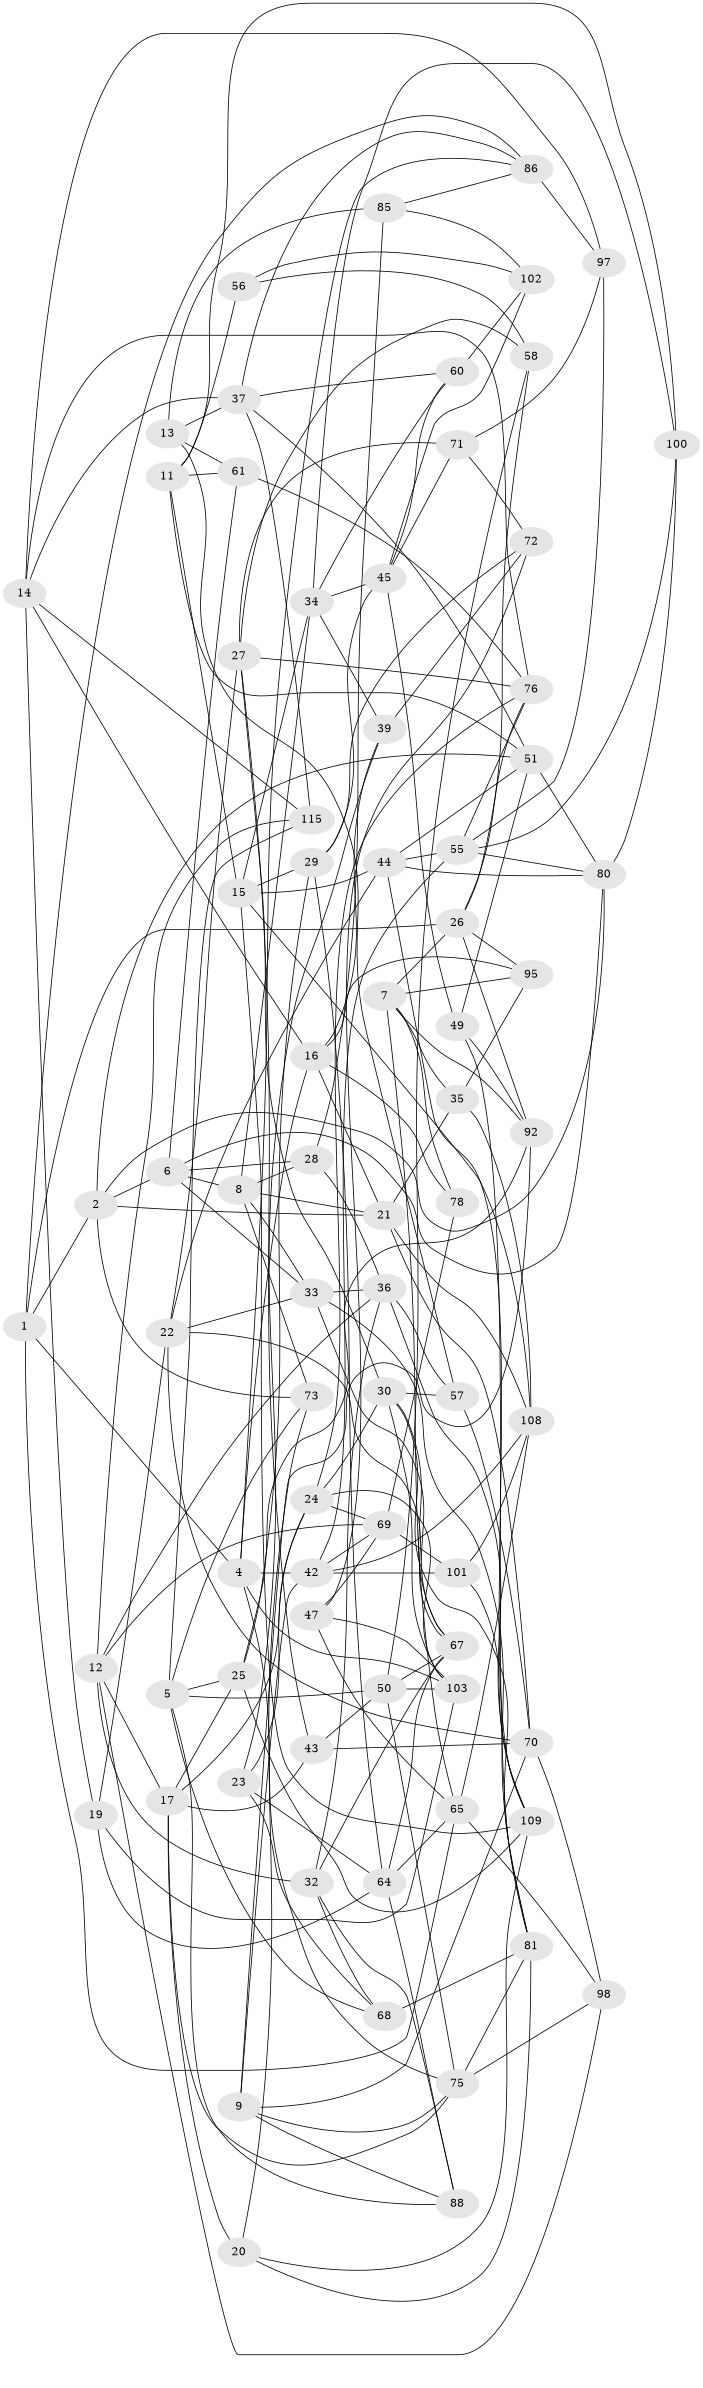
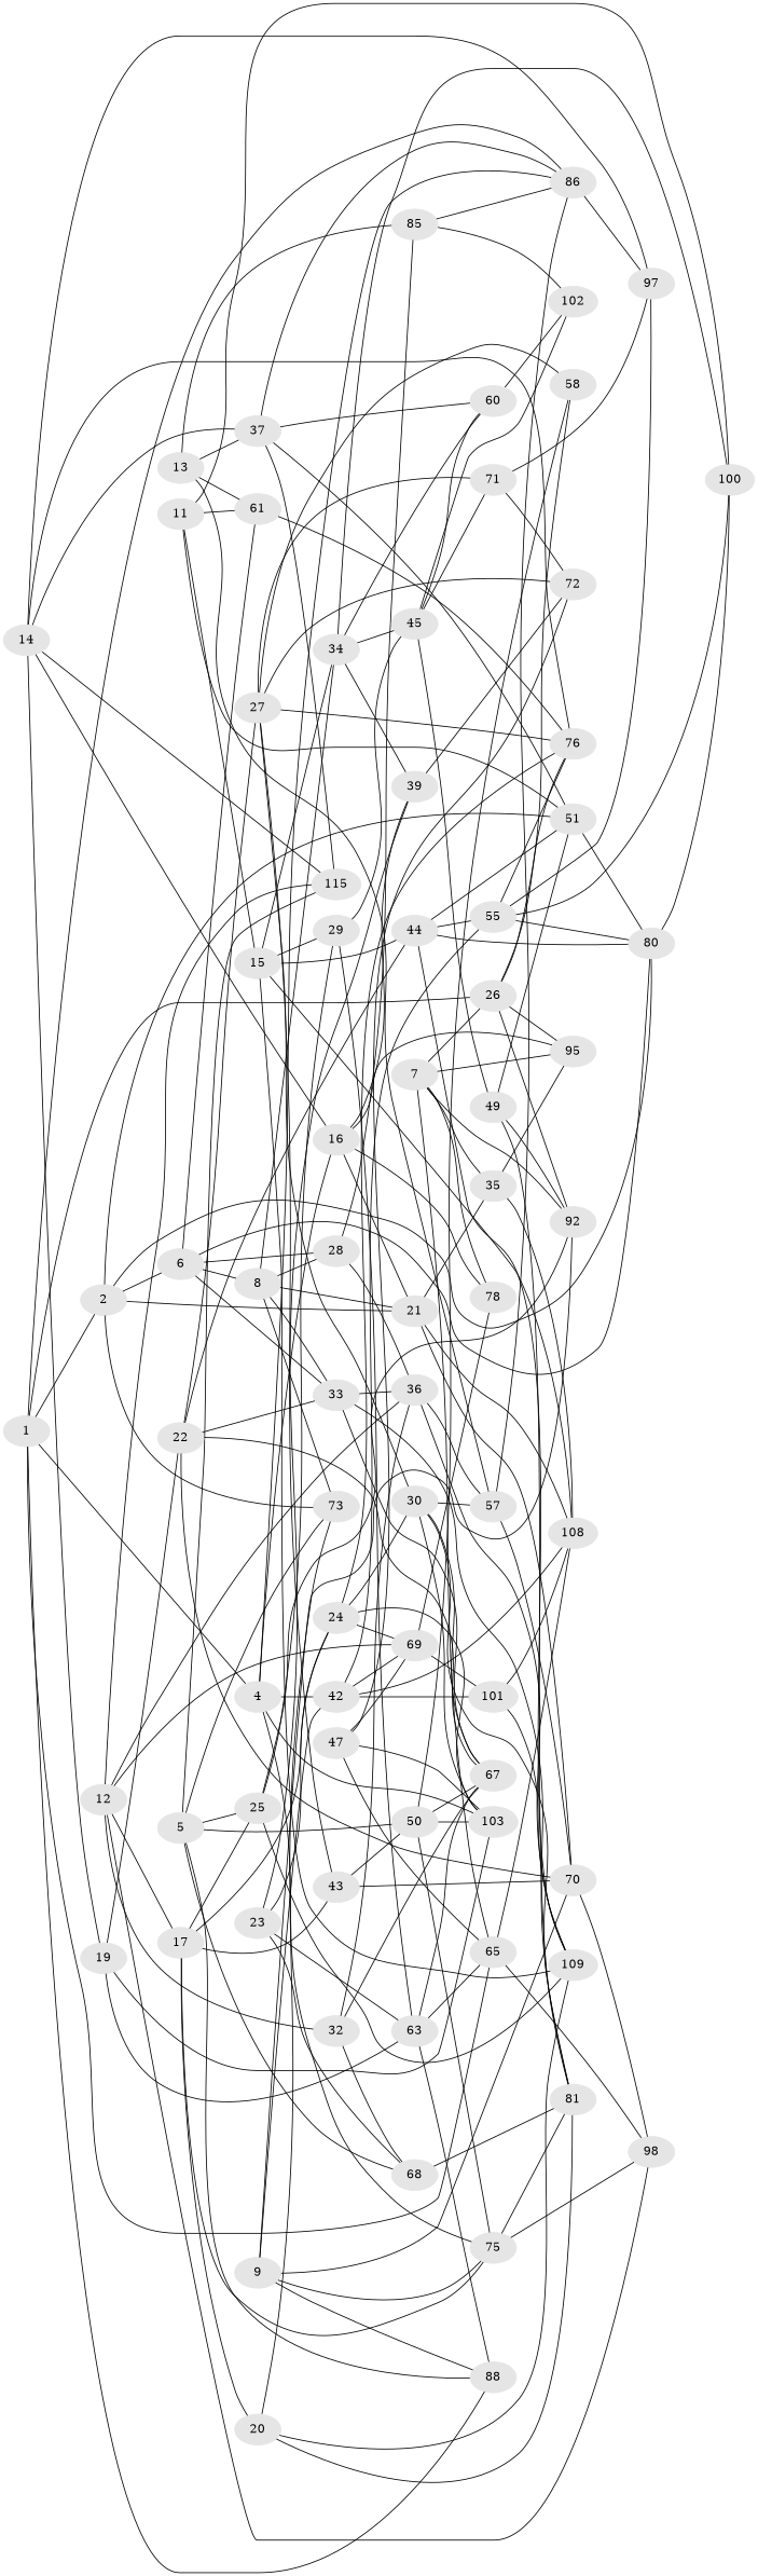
  graph {
    rankdir=LR
    node [color=gray90 style=filled]
    1 [super="+3"]
    2 [super="+38"]
    4 [super="+54"]
    26 [super="+74"]
    65 [super="+110"]
    86 [super="+99"]
    88
    6 [super="+46"]
    21 [super="+53"]
    51 [super="+60"]
    73
    80 [super="+90"]
    16 [super="+18"]
    42 [super="+114"]
    75 [super="+79"]
    103 [super="+113"]
    92 [super="+120"]
    95
    76 [super="+123"]
    58
    98
    108 [super="+111"]
    97
    8 [super="+31"]
    28
    33 [super="+119"]
    61
    35
    70 [super="+116"]
    100
    78
    39
    n33 [label=69 super="+82"]
    55 [super="+104"]
    101
    81 [super="+91"]
    5 [super="+41"]
    25 [super="+77"]
    50 [super="+122"]
    68
    115
    29 [super="+118"]
    109 [super="+112"]
    67 [super="+84"]
    34 [super="+40"]
    36 [super="+121"]
    85
    7 [super="+52"]
    45 [super="+105"]
    n50 [label=60]
    9 [super="+10"]
    11 [super="+66"]
    15 [super="+106"]
-   56
    44 [super="+93"]
    102
    12 [super="+107"]
    17 [super="+63"]
    32
    20
    24 [super="+87"]
    43
    57 [super="+89"]
    37 [super="+96"]
    13
    14 [super="+48"]
    19
    22 [super="+69"]
-   64 [super="+83"]
+   64 [super="+83" label=63]
    72
    30 [super="+94"]
    27 [super="+117"]
    71
    23
    49
    47
    1 -- 2
    1 -- 4
    1 -- 26
    1 -- 65
    1 -- 86
-   32 -- 88
+   1 -- 88
    2 -- 6
    2 -- 21
    2 -- 51
    2 -- 73
    2 -- 80
    4 -- 86
    4 -- 16
    4 -- 42
    4 -- 75
    4 -- 103
    26 -- 92
    26 -- 95
    26 -- 76
    26 -- 58
    65 -- 98
    65 -- 108
    86 -- 97
    6 -- 80
    6 -- 8
    6 -- 28
    6 -- 33
    6 -- 61
    21 -- 108
    21 -- 35
    21 -- 70
    51 -- 80
    80 -- 100
    16 -- 21
    16 -- 95
    16 -- 78
    16 -- 39
    42 -- 108
    42 -- n33
    42 -- 55
    42 -- 101
    75 -- 98
    75 -- 81
    8 -- 21
    8 -- 73
    8 -- 28
    8 -- 33
    8 -- 34
    28 -- 36
    28 -- 85
    33 -- 81
    33 -- 67
    33 -- 36
    61 -- 76
    35 -- 95
    35 -- 108
    70 -- 98
    39 -- 72
    n33 -- 78
    n33 -- 101
    55 -- 80
    55 -- 76
    55 -- 97
    55 -- 100
    101 -- 108
    101 -- 109
    5 -- 88
    5 -- 73
    5 -- 25
    5 -- 50
    5 -- 68
    5 -- 115
    25 -- 92
    25 -- 29 [weight=2]
    25 -- 109
    50 -- 75
    50 -- 103
    50 -- 58
    50 -- 67
    68 -- 81
    29 -- 45
    29 -- 64
-   29 -- 72
+   27 -- 72
    34 -- 100
    34 -- 39
    34 -- 45
    34 -- n50
    36 -- 109
    36 -- 57
    85 -- 86
    85 -- 102
    7 -- 26
    7 -- 65
    7 -- 92
    7 -- 95
    7 -- 35
    7 -- 78
    45 -- n50
    45 -- 102
    45 -- 71
    45 -- 49
    n50 -- 102
    9 -- 88
    9 -- 42
    9 -- 75
    9 -- 92 [weight=2]
    9 -- 70
    11 -- 51
    11 -- 61
    11 -- 100
    11 -- 15
-   11 -- 56 [weight=2]
    15 -- 108
    15 -- 29
    15 -- 109
    15 -- 34
    15 -- 44
-   56 -- 58
-   56 -- 102
    44 -- 51
    44 -- 80
    44 -- 55
    44 -- 109
    12 -- 98
    12 -- n33
    12 -- 115
    12 -- 36
    12 -- 17
    12 -- 32
    17 -- 75
    17 -- 25
    17 -- 20
    17 -- 24
    17 -- 43
    32 -- 68
    32 -- 67
    32 -- 36
    20 -- 73
    20 -- 81
    20 -- 109
    24 -- 103
    24 -- 76
    24 -- n33
    24 -- 30
    43 -- 70
    43 -- 50
+   57 -- 86
    57 -- 70
    37 -- 86
    37 -- 51
    37 -- 115
    37 -- n50
    13 -- 61
    13 -- 85
    13 -- 57
    13 -- 37
    14 -- 16
    14 -- 76
    14 -- 97
    14 -- 115
    14 -- 37
    14 -- 19
    19 -- 103
    19 -- 22
    19 -- 64
    22 -- 33
    22 -- 70
    22 -- 67
    22 -- 44
    22 -- 27
    64 -- 65
    64 -- 88
    64 -- 67
    30 -- 103
    30 -- 81
    30 -- 67
    30 -- 57
    27 -- 76
    27 -- 58
    27 -- 43
    27 -- 30
    27 -- 71
    71 -- 97
    71 -- 72
    23 -- 39
    23 -- 68
    23 -- 24
    23 -- 64
    49 -- 51
    49 -- 92
    49 -- 81
    47 -- 65
    47 -- 103
    47 -- n33
    47 -- 72
  }
